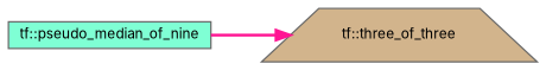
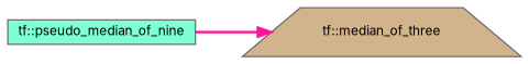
  digraph {
    rankdir=LR
    fontname=Inter
    node [fontname=Inter fontsize=10 style=filled]
    n1 [color=gray40 fillcolor=aquamarine fontcolor=black height=0.2 label="tf::pseudo_median_of_nine" shape=box width=0.4]
-   n2 [color=grey40 fillcolor=tan height=0.2 label="tf::three_of_three" shape=trapezium width=0.4]
+   n2 [color=grey40 fillcolor=tan height=0.2 label="tf::median_of_three" shape=trapezium width=0.4]
    n1 -> n2 [color=deeppink fontname=Inter fontsize=10 labelfontname=Helvetica labelfontsize=10 style=bold]
  }
